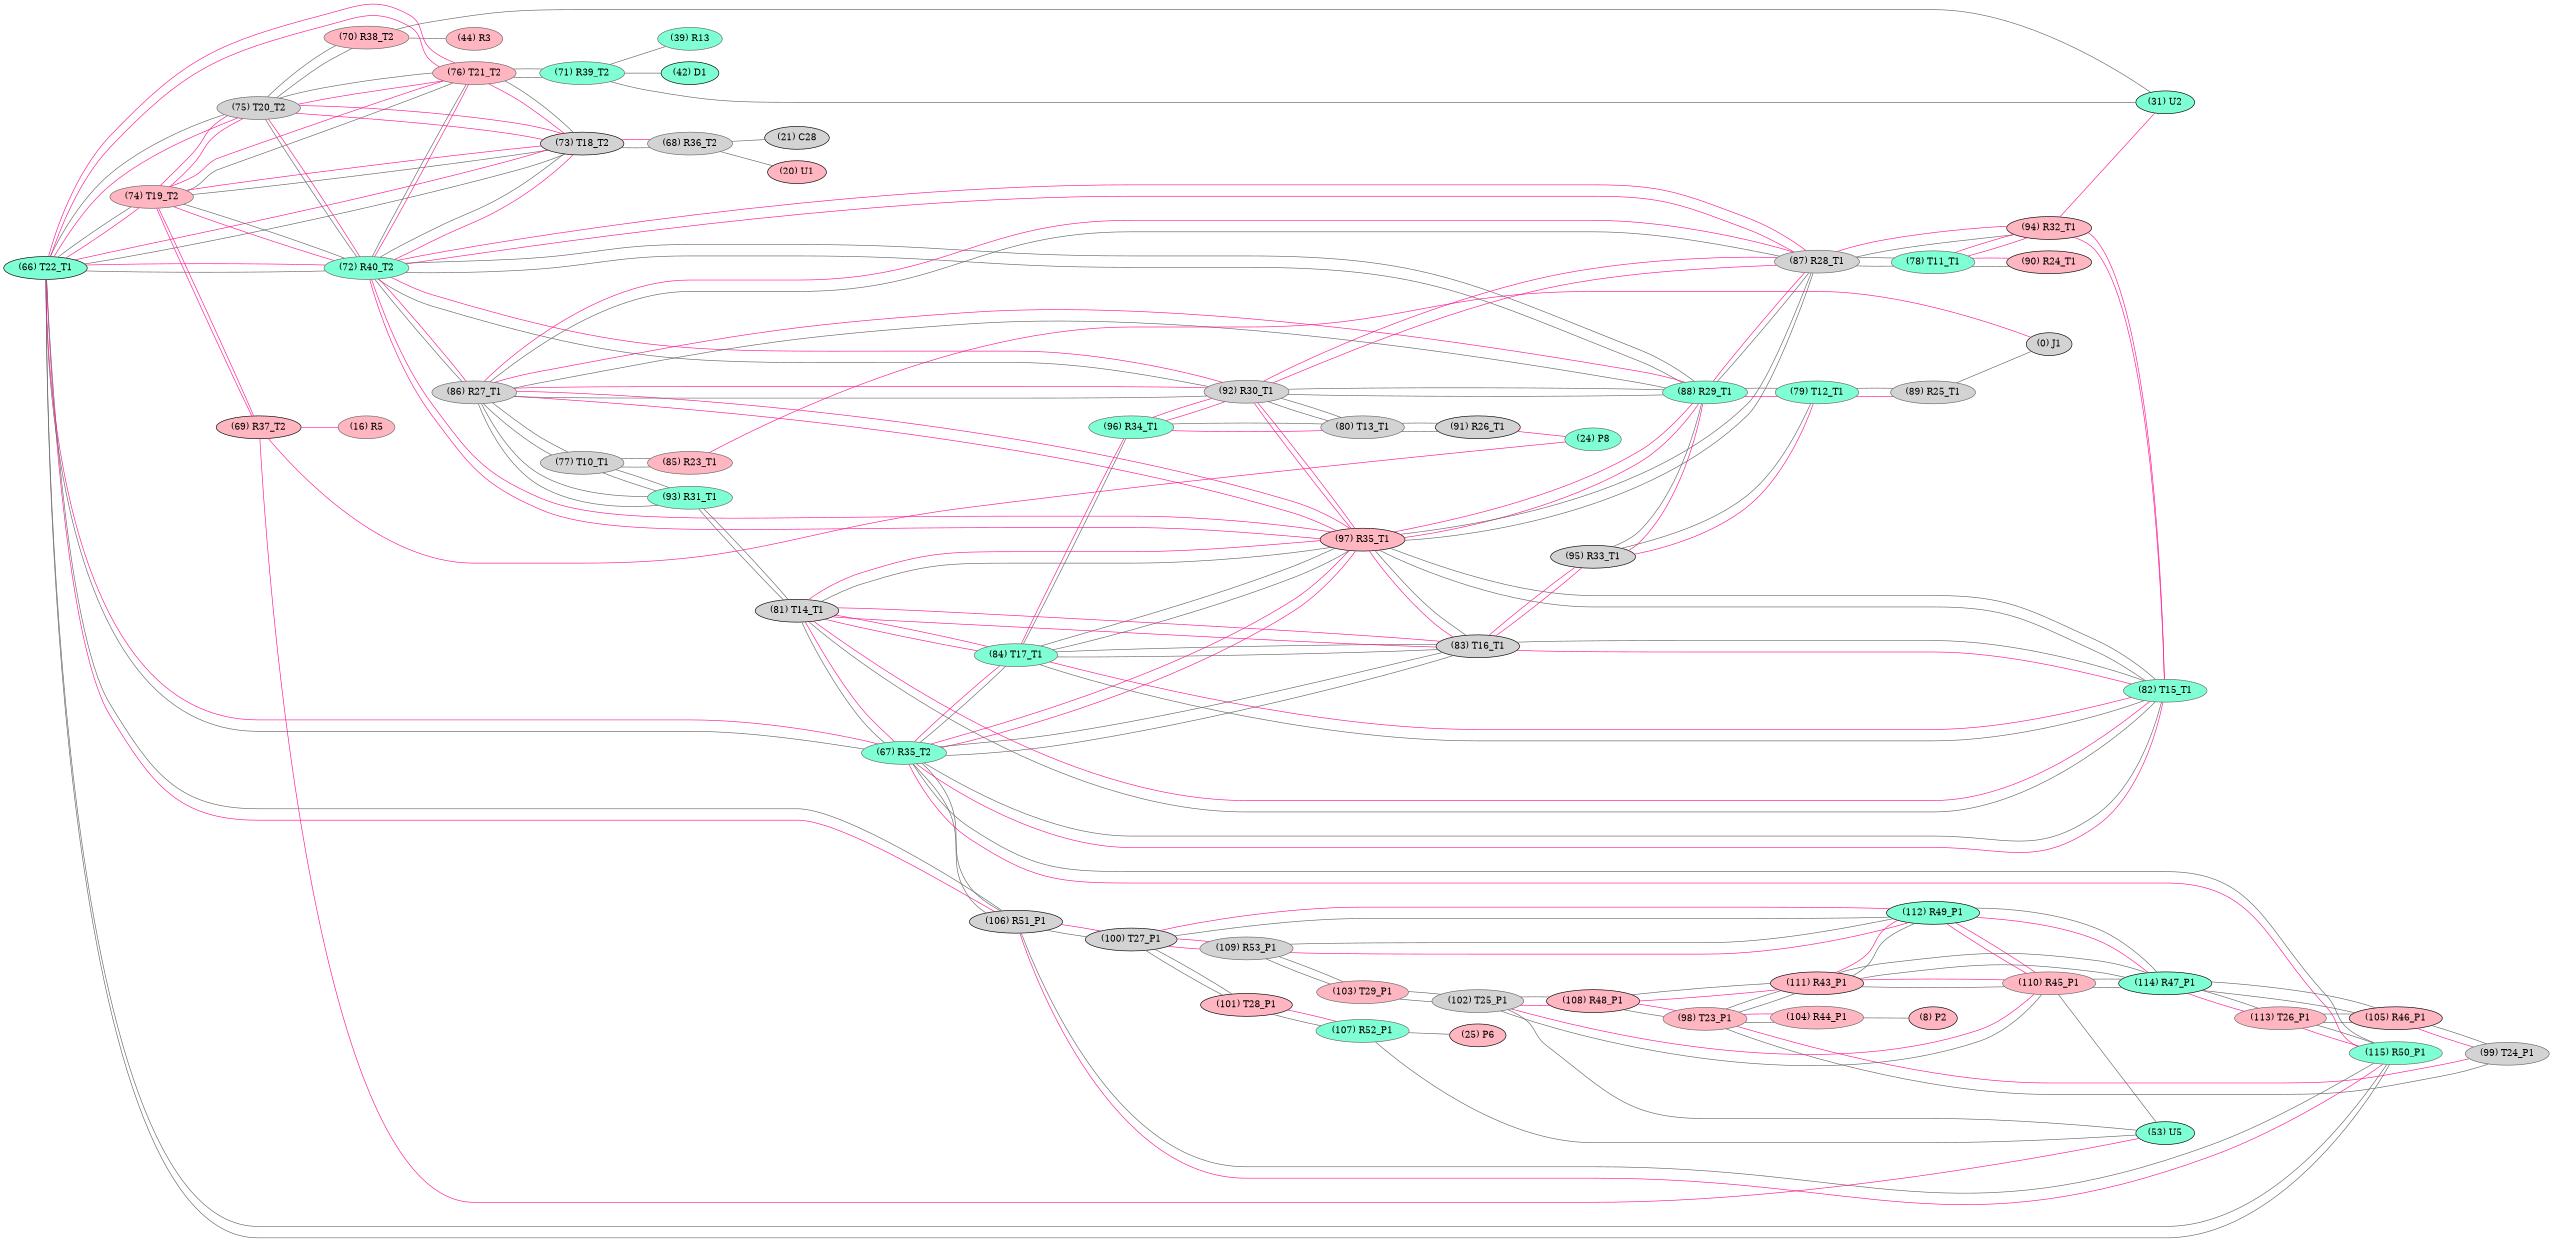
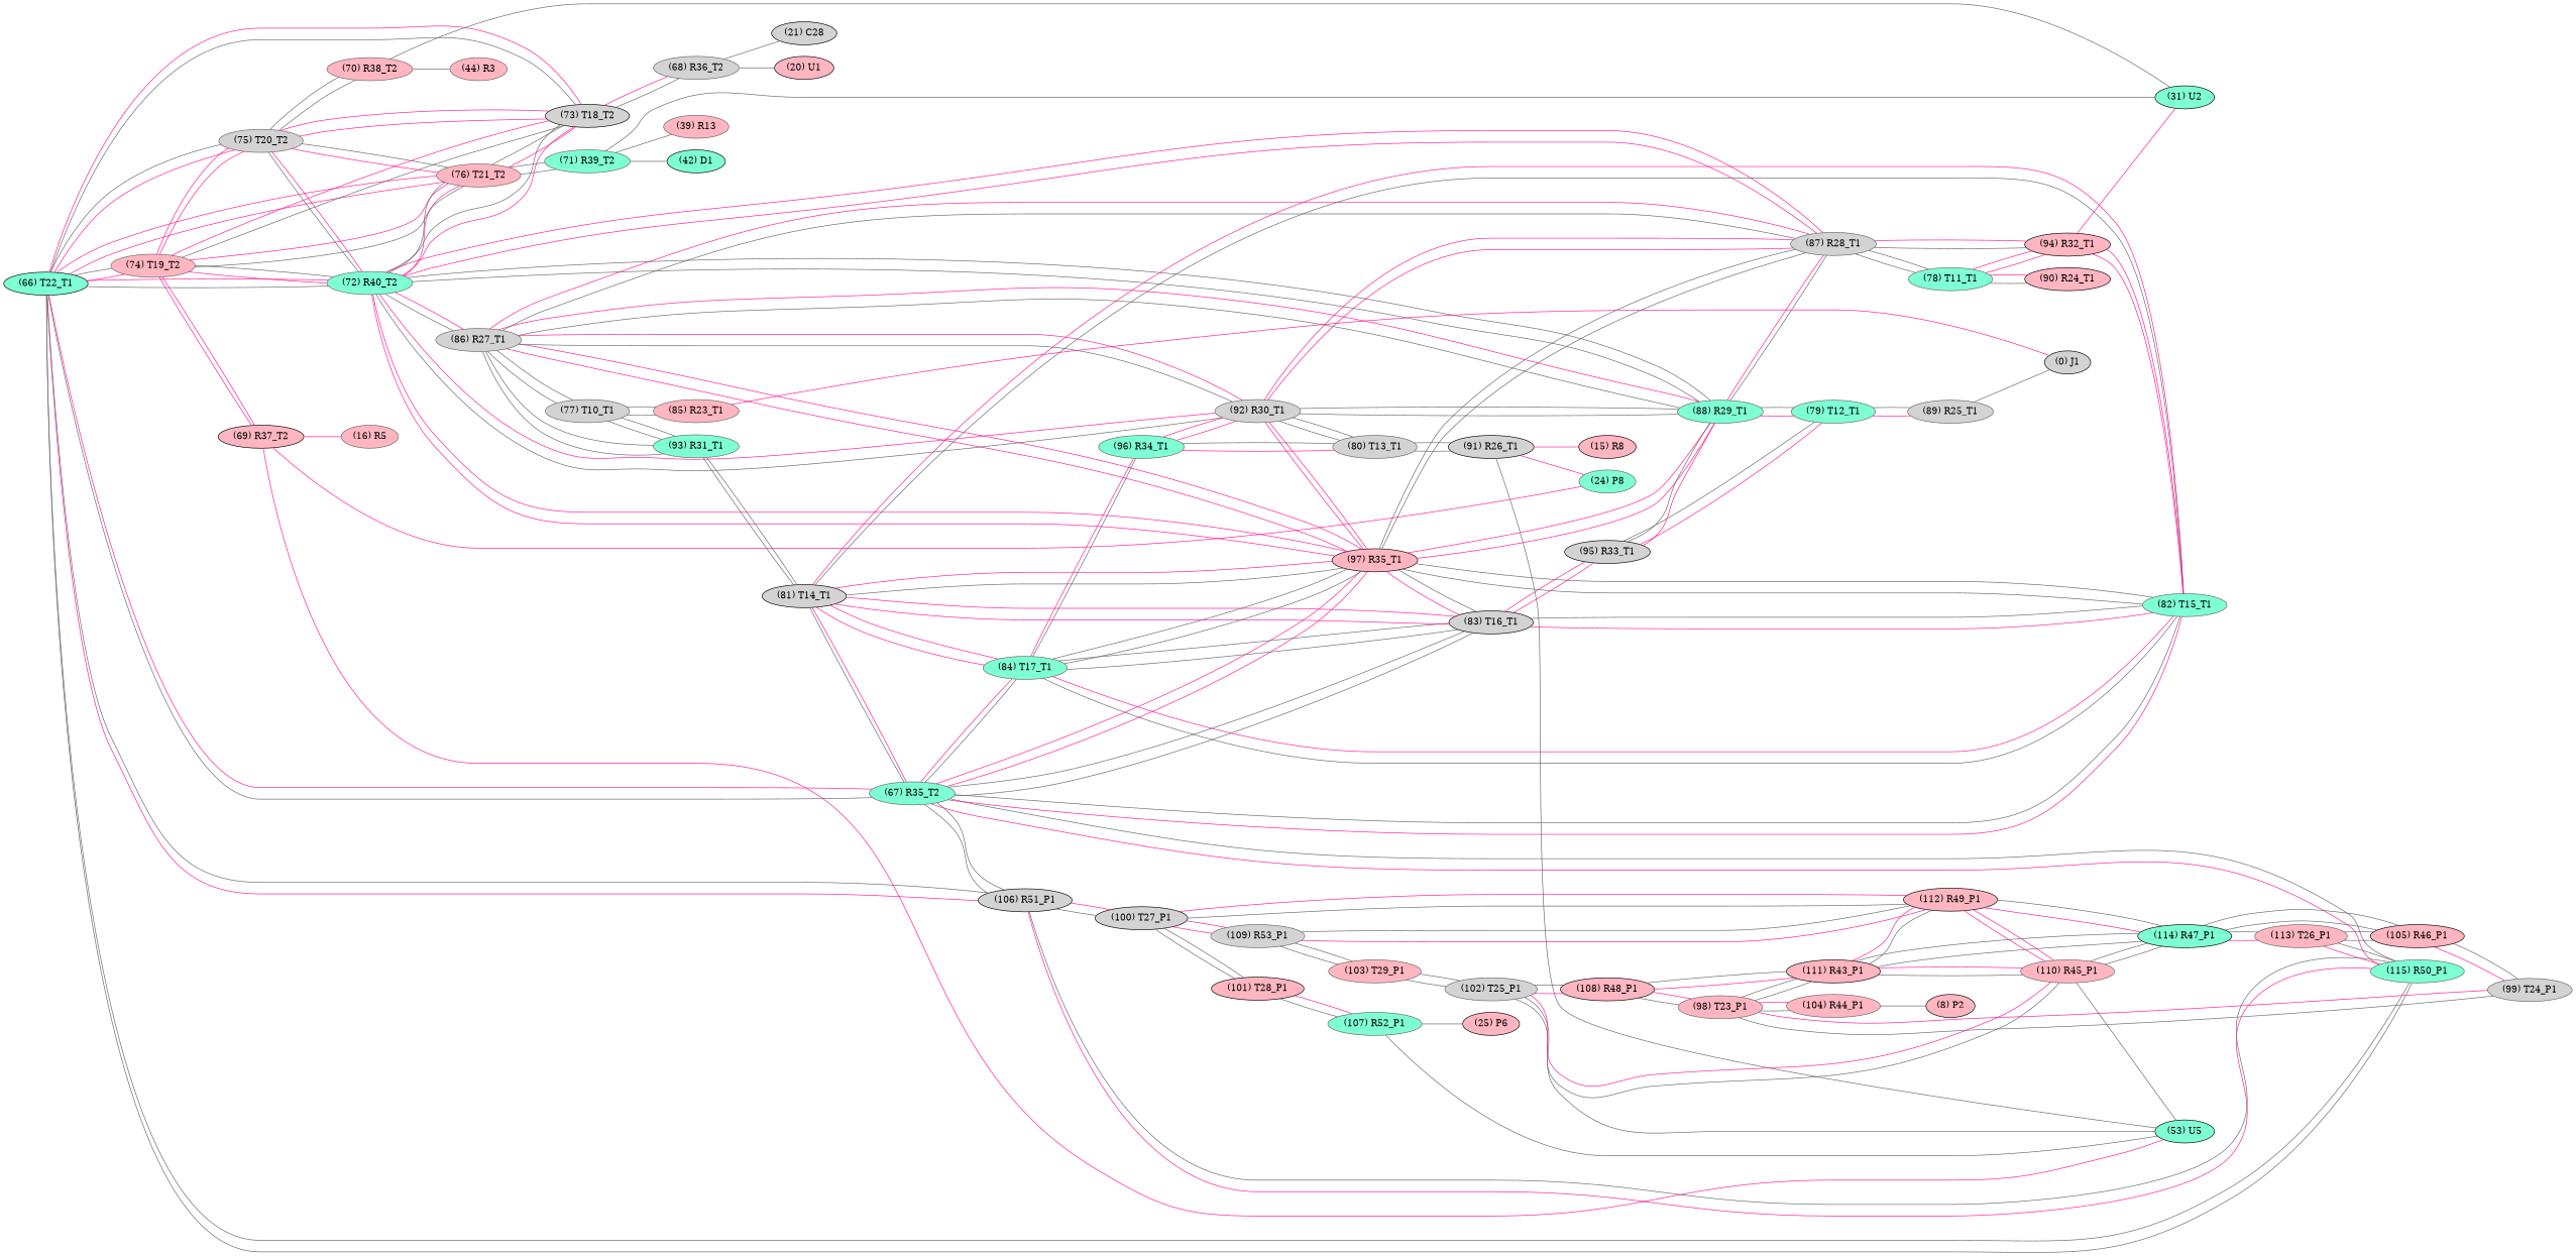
  graph {
    rankdir=LR
    node [color=gray40 fillcolor=lightpink style=filled]
    edge [color=gray40]
    n1 [color=black fillcolor=aquamarine label="(66) T22_T1"]
    n2 [label="(74) T19_T2"]
    n3 [fillcolor=lightgrey label="(75) T20_T2"]
    n4 [label="(76) T21_T2"]
    n5 [color=black fillcolor=lightgrey label="(73) T18_T2"]
    n6 [fillcolor=aquamarine label="(72) R40_T2"]
    n7 [color=black fillcolor=lightgrey label="(106) R51_P1"]
    n8 [fillcolor=aquamarine label="(115) R50_P1"]
    n9 [fillcolor=aquamarine label="(67) R35_T2"]
    n10 [color=black label="(69) R37_T2"]
    n11 [label="(70) R38_T2"]
    n12 [fillcolor=aquamarine label="(71) R39_T2"]
    n13 [fillcolor=lightgrey label="(68) R36_T2"]
    n14 [color=black label="(97) R35_T1"]
    n15 [fillcolor=aquamarine label="(88) R29_T1"]
    n16 [fillcolor=lightgrey label="(87) R28_T1"]
    n17 [fillcolor=lightgrey label="(92) R30_T1"]
    n18 [fillcolor=lightgrey label="(86) R27_T1"]
    n19 [color=black fillcolor=lightgrey label="(100) T27_P1"]
    n20 [label="(113) T26_P1"]
    n21 [fillcolor=aquamarine label="(82) T15_T1"]
    n22 [color=black fillcolor=lightgrey label="(83) T16_T1"]
    n23 [color=black fillcolor=lightgrey label="(81) T14_T1"]
    n24 [fillcolor=aquamarine label="(84) T17_T1"]
    n25 [label="(16) R5"]
    n26 [fillcolor=aquamarine label="(24) P8"]
    n27 [color=black fillcolor=aquamarine label="(53) U5"]
    n28 [label="(44) R3"]
    n29 [color=black fillcolor=aquamarine label="(31) U2"]
-   n30 [fillcolor=aquamarine label="(39) R13"]
+   n30 [label="(39) R13"]
    n31 [color=black fillcolor=aquamarine label="(42) D1"]
    n32 [color=black label="(20) U1"]
    n33 [color=black fillcolor=lightgrey label="(21) C28"]
    n34 [color=black fillcolor=lightgrey label="(95) R33_T1"]
    n35 [fillcolor=aquamarine label="(79) T12_T1"]
    n36 [color=black label="(94) R32_T1"]
    n37 [fillcolor=aquamarine label="(78) T11_T1"]
    n38 [fillcolor=aquamarine label="(96) R34_T1"]
    n39 [fillcolor=lightgrey label="(80) T13_T1"]
    n40 [fillcolor=aquamarine label="(93) R31_T1"]
    n41 [fillcolor=lightgrey label="(77) T10_T1"]
-   n42 [color=black fillcolor=aquamarine label="(112) R49_P1"]
+   n42 [color=black label="(112) R49_P1"]
    n43 [color=black label="(101) T28_P1"]
    n44 [fillcolor=lightgrey label="(109) R53_P1"]
    n45 [color=black fillcolor=aquamarine label="(114) R47_P1"]
    n46 [color=black label="(105) R46_P1"]
    n47 [fillcolor=lightgrey label="(89) R25_T1"]
    n48 [color=black label="(90) R24_T1"]
    n49 [color=black fillcolor=lightgrey label="(91) R26_T1"]
    n50 [label="(85) R23_T1"]
    n51 [color=black fillcolor=lightgrey label="(0) J1"]
+   n52 [color=black label="(15) R8"]
    n53 [label="(98) T23_P1"]
    n54 [color=black label="(108) R48_P1"]
    n55 [color=black label="(111) R43_P1"]
    n56 [fillcolor=lightgrey label="(99) T24_P1"]
    n57 [label="(104) R44_P1"]
    n58 [fillcolor=lightgrey label="(102) T25_P1"]
    n59 [label="(110) R45_P1"]
    n60 [color=black label="(8) P2"]
    n61 [label="(103) T29_P1"]
    n62 [fillcolor=aquamarine label="(107) R52_P1"]
    n63 [color=black label="(25) P6"]
    n1 -- n2 [color=deeppink]
    n1 -- n3 [color=deeppink]
    n1 -- n4 [color=deeppink]
    n1 -- n5
    n1 -- n6
    n1 -- n7 [color=deeppink]
    n1 -- n8
    n1 -- n9
    n2 -- n1
    n2 -- n3 [color=deeppink]
    n2 -- n4
    n2 -- n5
    n2 -- n6 [color=deeppink]
    n2 -- n10 [color=deeppink]
    n3 -- n1
    n3 -- n2 [color=deeppink]
    n3 -- n4 [color=deeppink]
    n3 -- n5 [color=deeppink]
    n3 -- n6
    n3 -- n11
    n4 -- n1 [color=deeppink]
    n4 -- n2 [color=deeppink]
    n4 -- n3
    n4 -- n5 [color=deeppink]
    n4 -- n6
    n4 -- n12
    n5 -- n1 [color=deeppink]
    n5 -- n2 [color=deeppink]
    n5 -- n3 [color=deeppink]
    n5 -- n4
    n5 -- n6
    n5 -- n13
    n6 -- n1 [color=deeppink]
    n6 -- n2
    n6 -- n3 [color=deeppink]
    n6 -- n4 [color=deeppink]
    n6 -- n5 [color=deeppink]
    n6 -- n14 [color=deeppink]
    n6 -- n15
    n6 -- n16 [color=deeppink]
    n6 -- n17
    n6 -- n18
    n7 -- n1
    n7 -- n8 [color=deeppink]
    n7 -- n9
    n7 -- n19
    n8 -- n1
    n8 -- n7
    n8 -- n9
    n8 -- n20
    n9 -- n1 [color=deeppink]
    n9 -- n7
    n9 -- n8 [color=deeppink]
    n9 -- n14 [color=deeppink]
    n9 -- n21 [color=deeppink]
    n9 -- n22
    n9 -- n23 [color=deeppink]
    n9 -- n24
    n10 -- n2 [color=deeppink]
    n10 -- n25 [color=deeppink]
    n10 -- n26 [color=deeppink]
    n10 -- n27 [color=deeppink]
    n11 -- n3
    n11 -- n28
    n11 -- n29
    n12 -- n4
    n12 -- n29
    n12 -- n30
    n12 -- n31
    n13 -- n5 [color=deeppink]
    n13 -- n32
    n13 -- n33
    n14 -- n6 [color=deeppink]
    n14 -- n9 [color=deeppink]
    n14 -- n15 [color=deeppink]
    n14 -- n16
    n14 -- n17 [color=deeppink]
    n14 -- n18 [color=deeppink]
    n14 -- n21
    n14 -- n22 [color=deeppink]
    n14 -- n23 [color=deeppink]
    n14 -- n24
    n15 -- n6
    n15 -- n14 [color=deeppink]
    n15 -- n16
    n15 -- n17
    n15 -- n18 [color=deeppink]
    n15 -- n34
    n15 -- n35 [color=deeppink]
    n16 -- n6 [color=deeppink]
    n16 -- n14
    n16 -- n15 [color=deeppink]
    n16 -- n17 [color=deeppink]
    n16 -- n18 [color=deeppink]
    n16 -- n36
    n16 -- n37
    n17 -- n6 [color=deeppink]
    n17 -- n14 [color=deeppink]
    n17 -- n15
    n17 -- n16 [color=deeppink]
    n17 -- n18 [color=deeppink]
    n17 -- n38 [color=deeppink]
    n17 -- n39
    n18 -- n6 [color=deeppink]
    n18 -- n14 [color=deeppink]
    n18 -- n15
    n18 -- n16
    n18 -- n17
    n18 -- n40
    n18 -- n41
    n19 -- n7 [color=deeppink]
    n19 -- n42
    n19 -- n43
    n19 -- n44 [color=deeppink]
    n20 -- n8 [color=deeppink]
    n20 -- n45
    n20 -- n46
    n21 -- n9
    n21 -- n14
    n21 -- n22
    n21 -- n23 [color=deeppink]
    n21 -- n24 [color=deeppink]
    n21 -- n36 [color=deeppink]
    n22 -- n9
    n22 -- n14
    n22 -- n21 [color=deeppink]
    n22 -- n23 [color=deeppink]
    n22 -- n24
    n22 -- n34 [color=deeppink]
    n23 -- n9
    n23 -- n14
    n23 -- n21
    n23 -- n22 [color=deeppink]
    n23 -- n24 [color=deeppink]
    n23 -- n40
    n24 -- n9 [color=deeppink]
    n24 -- n14
    n24 -- n21
    n24 -- n22
    n24 -- n23 [color=deeppink]
    n24 -- n38
    n34 -- n15 [color=deeppink]
    n34 -- n22 [color=deeppink]
    n34 -- n35 [color=deeppink]
    n35 -- n15
    n35 -- n34
    n35 -- n47 [color=deeppink]
    n36 -- n16 [color=deeppink]
    n36 -- n21 [color=deeppink]
    n36 -- n29 [color=deeppink]
    n36 -- n37 [color=deeppink]
    n37 -- n16
    n37 -- n36 [color=deeppink]
    n37 -- n48
    n38 -- n17 [color=deeppink]
    n38 -- n24 [color=deeppink]
    n38 -- n39 [color=deeppink]
    n39 -- n17
    n39 -- n38
    n39 -- n49
    n40 -- n18
    n40 -- n23
    n40 -- n41
    n41 -- n18
    n41 -- n40
    n41 -- n50
    n42 -- n19 [color=deeppink]
    n42 -- n44
    n42 -- n45 [color=deeppink]
    n42 -- n55 [color=deeppink]
    n42 -- n59 [color=deeppink]
    n43 -- n19
    n43 -- n62
    n44 -- n19 [color=deeppink]
    n44 -- n42 [color=deeppink]
    n44 -- n61
    n45 -- n20 [color=deeppink]
    n45 -- n42
    n45 -- n46
    n45 -- n55
    n45 -- n59
    n46 -- n20
    n46 -- n45
    n46 -- n56 [color=deeppink]
    n47 -- n35
    n47 -- n51
    n48 -- n37 [color=deeppink]
    n49 -- n26 [color=deeppink]
+   n49 -- n27
    n49 -- n39
+   n49 -- n52 [color=deeppink]
    n50 -- n41
    n50 -- n51 [color=deeppink]
    n53 -- n54 [color=deeppink]
    n53 -- n55
    n53 -- n56
    n53 -- n57
    n54 -- n53
    n54 -- n55 [color=deeppink]
    n54 -- n58
    n55 -- n42
    n55 -- n45
    n55 -- n53
    n55 -- n54
    n55 -- n59
    n56 -- n46
    n56 -- n53 [color=deeppink]
    n57 -- n53 [color=deeppink]
    n57 -- n60
    n58 -- n27
    n58 -- n54 [color=deeppink]
    n58 -- n59
    n58 -- n61
    n59 -- n27
    n59 -- n42 [color=deeppink]
    n59 -- n45
    n59 -- n55 [color=deeppink]
    n59 -- n58 [color=deeppink]
    n61 -- n44
    n61 -- n58
    n62 -- n27
    n62 -- n43 [color=deeppink]
    n62 -- n63
  }
